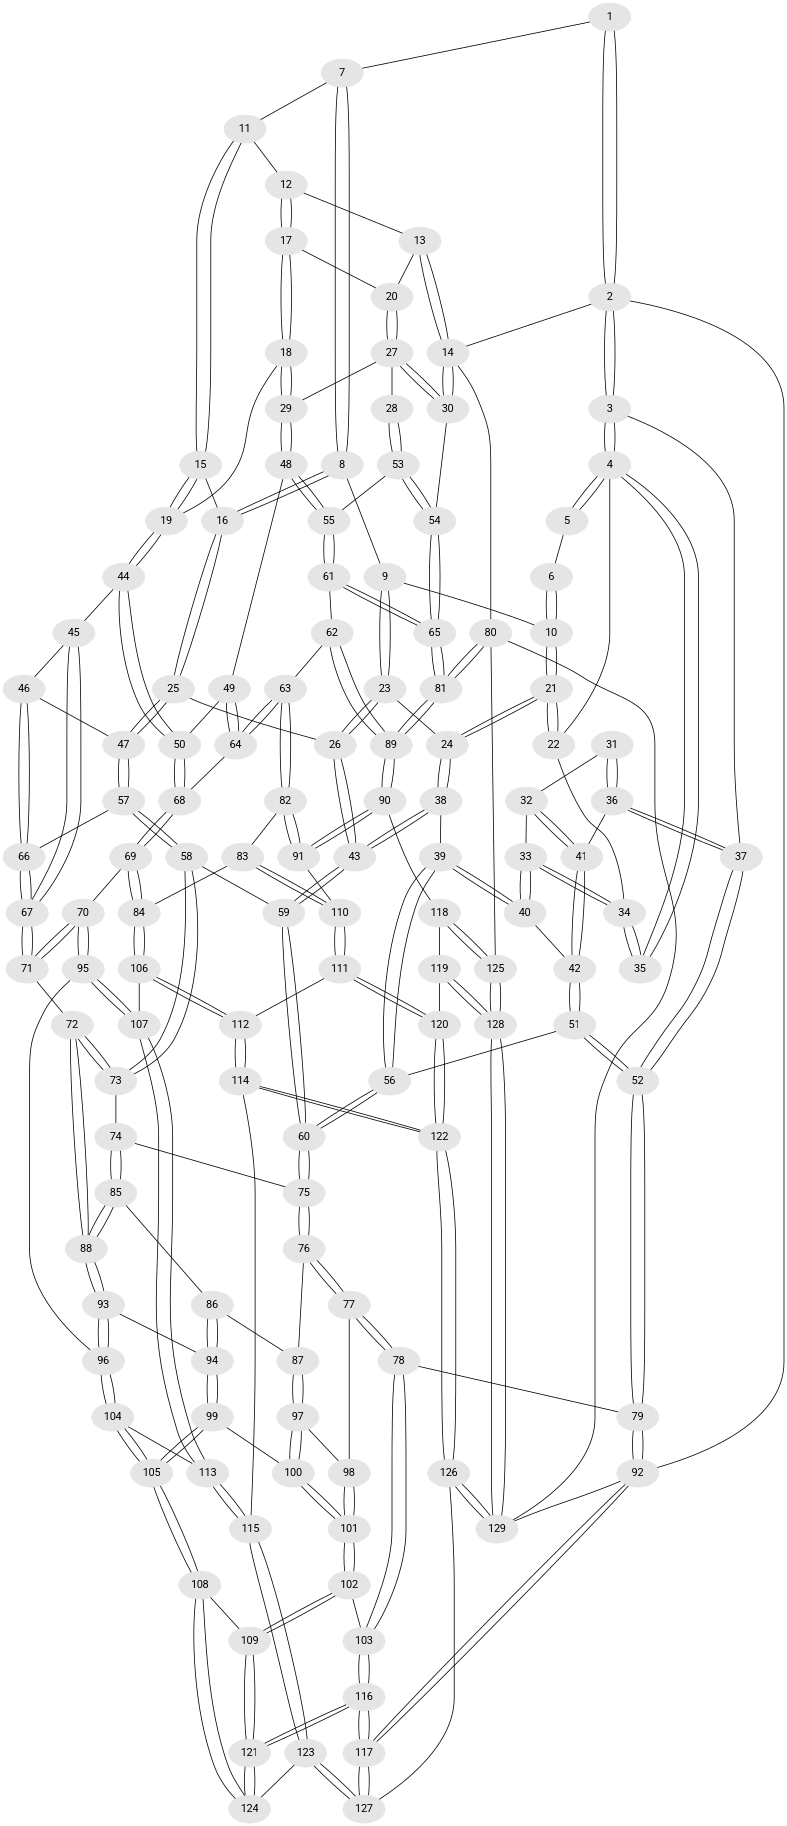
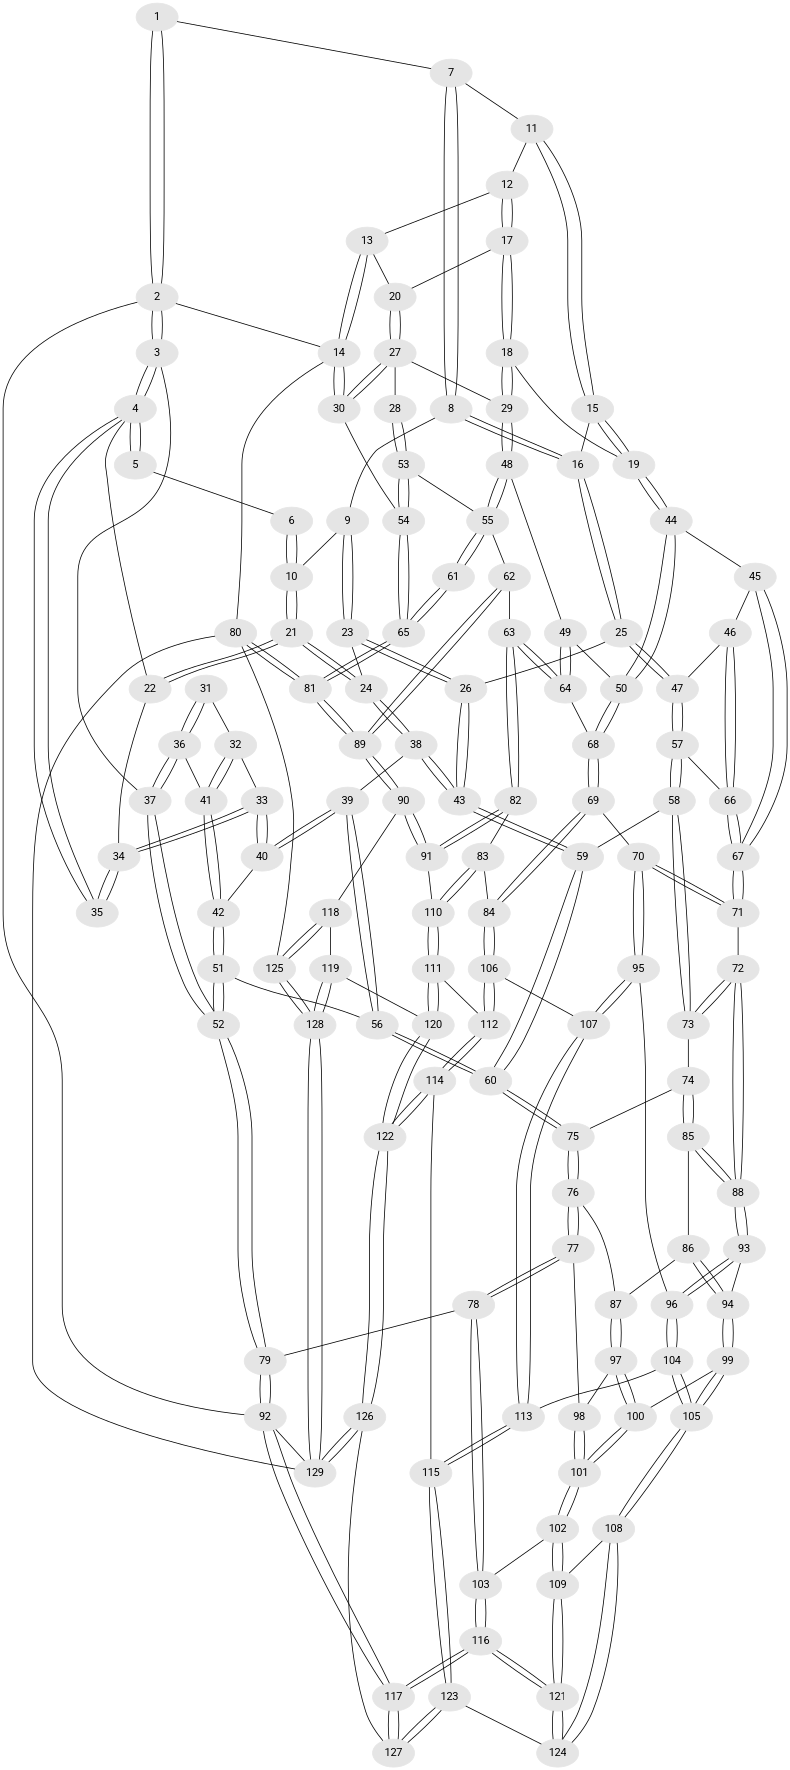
  graph {
    fontname=Roboto
    node [color=gray90 fontname=Roboto style=filled]
    edge [fontname=Roboto]
    1
    2
    7
    3
    14
    92
    8
    11
    4
    37
    30
    80
    129
    117
    5
    35
    22
    52
    6
    10
    34
    21
    9
    16
    12
    15
    23
    25
    24
    26
    13
    17
    19
    20
    18
    27
    54
    81
    125
    44
    47
    29
    48
    45
    50
    28
    38
    43
    39
    57
    59
    53
    55
    49
    65
    31
    32
    36
    33
    41
    40
    42
    79
    56
    60
    51
    46
    67
    68
    66
    71
    58
    64
    61
    69
    62
    75
    73
    74
    76
    63
    89
    82
    90
    83
    91
    72
    70
    84
    95
    106
    96
    107
    88
    93
    85
    86
    77
    87
    78
    98
    97
    103
    101
    116
    128
    110
    111
    112
    94
    99
    100
    118
    119
    127
    104
    105
    113
    102
    108
    109
    121
    115
    124
    114
    120
    122
    123
    126
    1 -- 2
    1 -- 2
    1 -- 7
    2 -- 3
    2 -- 3
    2 -- 14
    2 -- 92
    7 -- 8
    7 -- 8
    7 -- 11
    3 -- 4
    3 -- 4
    3 -- 37
    14 -- 30
    14 -- 30
    14 -- 80
    92 -- 129
    92 -- 117
    92 -- 117
    8 -- 9
    8 -- 16
    8 -- 16
    11 -- 12
    11 -- 15
    11 -- 15
    4 -- 5
    4 -- 5
    4 -- 35
    4 -- 35
    4 -- 22
    37 -- 52
    37 -- 52
    30 -- 54
    80 -- 129
    80 -- 81
    80 -- 81
    80 -- 125
    117 -- 127
    117 -- 127
    5 -- 6
    22 -- 34
    52 -- 79
    52 -- 79
    6 -- 10
    6 -- 10
    10 -- 21
    10 -- 21
    34 -- 35
    34 -- 35
    21 -- 22
    21 -- 22
    21 -- 24
    21 -- 24
    9 -- 10
    9 -- 23
    9 -- 23
    16 -- 25
    16 -- 25
    12 -- 13
    12 -- 17
    12 -- 17
    15 -- 16
    15 -- 19
    15 -- 19
    23 -- 24
    23 -- 26
    23 -- 26
    25 -- 26
    25 -- 47
    25 -- 47
    24 -- 38
    24 -- 38
    26 -- 43
    26 -- 43
    13 -- 14
    13 -- 14
    13 -- 20
    17 -- 20
    17 -- 18
    17 -- 18
    19 -- 44
    19 -- 44
    20 -- 27
    20 -- 27
    18 -- 19
    18 -- 29
    18 -- 29
    27 -- 30
    27 -- 30
    27 -- 29
    27 -- 28
    54 -- 65
    54 -- 65
    81 -- 89
    81 -- 89
    125 -- 128
    125 -- 128
    44 -- 45
    44 -- 50
    44 -- 50
    47 -- 57
    47 -- 57
    29 -- 48
    29 -- 48
    48 -- 55
    48 -- 55
    48 -- 49
    45 -- 46
    45 -- 67
    45 -- 67
    50 -- 68
    50 -- 68
    28 -- 53
    28 -- 53
    38 -- 43
    38 -- 43
    38 -- 39
    43 -- 59
    43 -- 59
    39 -- 40
    39 -- 40
    39 -- 56
    39 -- 56
    57 -- 66
    57 -- 58
    57 -- 58
    59 -- 60
    59 -- 60
    53 -- 54
    53 -- 54
    53 -- 55
    55 -- 61
    55 -- 61
    49 -- 50
    49 -- 64
    49 -- 64
    65 -- 81
    65 -- 81
    31 -- 32
    31 -- 36
    31 -- 36
    32 -- 33
    32 -- 41
    32 -- 41
    36 -- 37
    36 -- 37
    36 -- 41
    33 -- 34
    33 -- 34
    33 -- 40
    33 -- 40
    41 -- 42
    41 -- 42
    40 -- 42
    42 -- 51
    42 -- 51
    79 -- 92
    79 -- 92
    56 -- 60
    56 -- 60
    60 -- 75
    60 -- 75
    51 -- 52
    51 -- 52
    51 -- 56
    46 -- 47
    46 -- 66
    46 -- 66
    67 -- 71
    67 -- 71
    68 -- 69
    68 -- 69
    66 -- 67
    66 -- 67
    71 -- 72
    58 -- 59
    58 -- 73
    58 -- 73
    64 -- 68
    61 -- 65
    61 -- 65
-   61 -- 62
+   55 -- 62
    69 -- 70
    69 -- 84
    69 -- 84
    62 -- 63
    62 -- 89
    62 -- 89
    75 -- 76
    75 -- 76
    73 -- 74
    74 -- 75
    74 -- 85
    74 -- 85
    76 -- 77
    76 -- 77
    76 -- 87
    63 -- 64
    63 -- 64
    63 -- 82
    63 -- 82
    89 -- 90
    89 -- 90
    82 -- 83
    82 -- 91
    82 -- 91
    90 -- 91
    90 -- 91
    90 -- 118
    83 -- 84
    83 -- 110
    83 -- 110
    91 -- 110
    72 -- 73
    72 -- 73
    72 -- 88
    72 -- 88
    70 -- 71
    70 -- 71
    70 -- 95
    70 -- 95
    84 -- 106
    84 -- 106
    95 -- 96
    95 -- 107
    95 -- 107
    106 -- 107
    106 -- 112
    106 -- 112
    96 -- 104
    96 -- 104
    107 -- 113
    107 -- 113
    88 -- 93
    88 -- 93
    93 -- 96
    93 -- 96
    93 -- 94
    85 -- 88
    85 -- 88
    85 -- 86
    86 -- 87
    86 -- 94
    86 -- 94
    77 -- 78
    77 -- 78
    77 -- 98
    87 -- 97
    87 -- 97
    78 -- 79
    78 -- 103
    78 -- 103
    98 -- 101
    98 -- 101
    97 -- 98
    97 -- 100
    97 -- 100
    103 -- 116
    103 -- 116
    101 -- 102
    101 -- 102
    116 -- 117
    116 -- 117
    116 -- 121
    116 -- 121
    128 -- 129
    128 -- 129
    110 -- 111
    110 -- 111
    111 -- 112
    111 -- 120
    111 -- 120
    112 -- 114
    112 -- 114
    94 -- 99
    94 -- 99
    99 -- 100
    99 -- 105
    99 -- 105
    100 -- 101
    100 -- 101
    118 -- 125
    118 -- 125
    118 -- 119
    119 -- 128
    119 -- 128
    119 -- 120
    104 -- 105
    104 -- 105
    104 -- 113
    105 -- 108
    105 -- 108
    113 -- 115
    113 -- 115
    102 -- 103
    102 -- 109
    102 -- 109
    108 -- 109
    108 -- 124
    108 -- 124
    109 -- 121
    109 -- 121
    121 -- 124
    121 -- 124
    115 -- 123
    115 -- 123
    114 -- 115
    114 -- 122
    114 -- 122
    120 -- 122
    120 -- 122
    122 -- 126
    122 -- 126
    123 -- 127
    123 -- 127
    123 -- 124
    126 -- 129
    126 -- 129
    126 -- 127
  }
